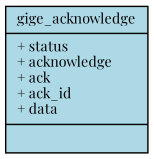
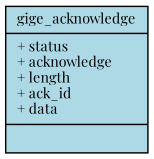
  digraph {
    fontname="Playfair Display"
-   n1 [color=black fillcolor=lightblue fontcolor=black fontname="Playfair Display" fontsize=10 height=0.2 label="{gige_acknowledge\n|+ status\l+ acknowledge\l+ ack\l+ ack_id\l+ data\l|}" shape=record style=filled width=0.4]
+   n1 [color=black fillcolor=lightblue fontcolor=black fontname="Playfair Display" fontsize=10 height=0.2 label="{gige_acknowledge\n|+ status\l+ acknowledge\l+ length\l+ ack_id\l+ data\l|}" shape=record style=filled width=0.4]
  }
